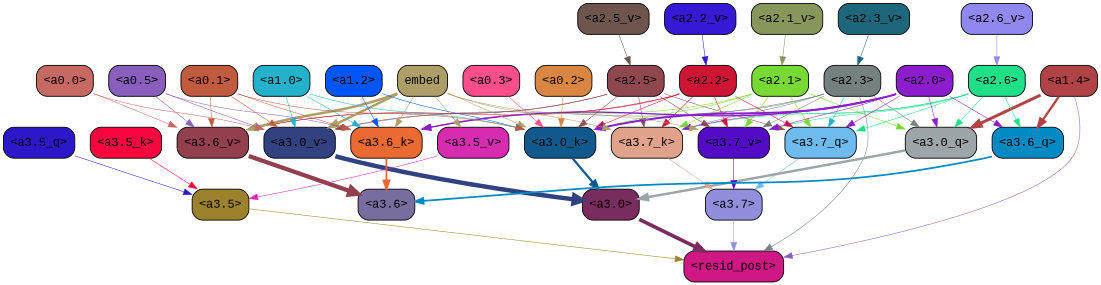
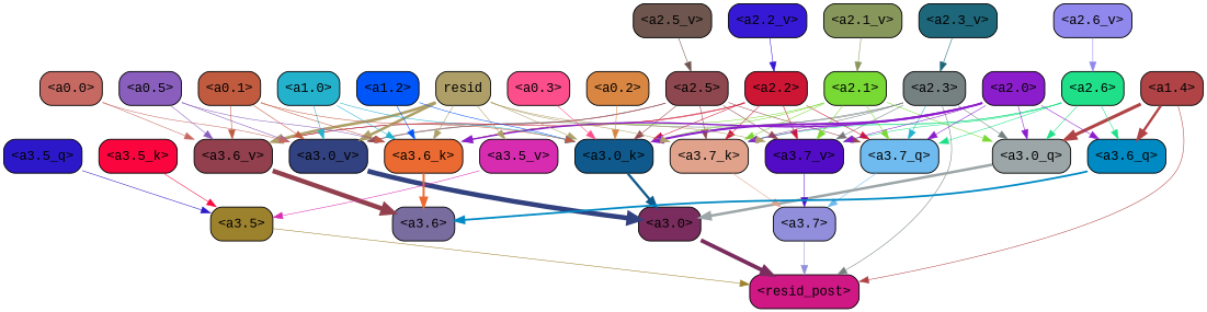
  strict digraph {
    fontname="Liberation Mono"
    splines=true
    node [color=black fontname="Liberation Mono" shape=box style="filled, rounded"]
    edge [color="#8c1dcc" fontname="Liberation Mono" penwidth=0.6]
    "<a3.7>" [fillcolor="#918fdb"]
    "<resid_post>" [fillcolor="#cf1884"]
    "<a3.6>" [fillcolor="#796da0"]
    "<a3.5>" [fillcolor="#9d822e"]
    "<a3.0>" [fillcolor="#792c5d"]
    "<a2.3>" [fillcolor="#758080"]
    "<a3.7_q>" [fillcolor="#6fbaee"]
    "<a3.0_q>" [fillcolor="#9ca6a8"]
    "<a3.7_k>" [fillcolor="#e0a28b"]
    "<a3.0_k>" [fillcolor="#0f598d"]
    "<a3.7_v>" [fillcolor="#520cc6"]
    "<a3.0_v>" [fillcolor="#32417f"]
    "<a1.4>" [fillcolor="#b04345"]
    "<a3.6_q>" [fillcolor="#008ac4"]
    "<a3.5_q>" [fillcolor="#2c18c9"]
    "<a3.6_k>" [fillcolor="#eb6a32"]
    "<a3.5_k>" [fillcolor="#fa053e"]
    "<a3.6_v>" [fillcolor="#923f4e"]
    "<a3.5_v>" [fillcolor="#d82cb0"]
    "<a2.6>" [fillcolor="#1fe088"]
    "<a2.5>" [fillcolor="#8f474f"]
    "<a2.2>" [fillcolor="#cc1634"]
    "<a2.1>" [fillcolor="#78d834"]
    "<a2.0>" [fillcolor="#8c1dcc"]
-   embed [fillcolor="#ae9f68"]
+   embed [fillcolor="#ae9f68" label=resid]
    "<a1.2>" [fillcolor="#0055f8"]
    "<a1.0>" [fillcolor="#24b1cc"]
    "<a0.5>" [fillcolor="#895ebc"]
    "<a0.1>" [fillcolor="#c05b3f"]
    "<a0.3>" [fillcolor="#fd4e8c"]
    "<a0.2>" [fillcolor="#d98643"]
    "<a0.0>" [fillcolor="#c66963"]
    "<a2.6_v>" [fillcolor="#9088ed"]
    "<a2.5_v>" [fillcolor="#6e554e"]
    "<a2.3_v>" [fillcolor="#1e677a"]
    "<a2.2_v>" [fillcolor="#3519d5"]
    "<a2.1_v>" [fillcolor="#87975b"]
    "<a3.7>" -> "<resid_post>" [color="#918fdb"]
    "<a3.5>" -> "<resid_post>" [color="#9d822e"]
    "<a3.0>" -> "<resid_post>" [color="#792c5d" penwidth=4.246885180473328]
    "<a2.3>" -> "<resid_post>" [color="#758080"]
    "<a2.3>" -> "<a3.7_q>" [color="#24b1cc"]
    "<a2.3>" -> "<a3.0_q>" [color="#758080"]
    "<a2.3>" -> "<a3.7_k>" [color="#758080"]
    "<a2.3>" -> "<a3.0_k>" [color="#758080"]
    "<a2.3>" -> "<a3.7_v>" [color="#758080"]
    "<a2.3>" -> "<a3.0_v>" [color="#758080"]
    "<a3.7_q>" -> "<a3.7>" [color="#6fbaee"]
    "<a3.0_q>" -> "<a3.0>" [color="#9ca6a8" penwidth=2.8638100624084473]
    "<a3.7_k>" -> "<a3.7>" [color="#e0a28b"]
    "<a3.0_k>" -> "<a3.0>" [color="#0f598d" penwidth=2.6274144649505615]
    "<a3.7_v>" -> "<a3.7>" [color="#520cc6"]
    "<a3.0_v>" -> "<a3.0>" [color="#32417f" penwidth=5.188832879066467]
-   "<a1.4>" -> "<resid_post>" [color="#895ebc"]
+   "<a1.4>" -> "<resid_post>" [color="#b04345"]
    "<a1.4>" -> "<a3.0_q>" [color="#b04345" penwidth=3.477886103093624]
    "<a1.4>" -> "<a3.6_q>" [color="#b04345" penwidth=2.6487714648246765]
    "<a3.6_q>" -> "<a3.6>" [color="#008ac4" penwidth=2.03758105635643]
    "<a3.5_q>" -> "<a3.5>" [color="#2c18c9"]
    "<a3.6_k>" -> "<a3.6>" [color="#eb6a32" penwidth=2.174198240041733]
    "<a3.5_k>" -> "<a3.5>" [color="#fa053e"]
    "<a3.6_v>" -> "<a3.6>" [color="#923f4e" penwidth=5.002329230308533]
    "<a3.5_v>" -> "<a3.5>" [color="#d82cb0"]
    "<a2.6>" -> "<a3.7_q>" [color="#1fe088"]
    "<a2.6>" -> "<a3.0_q>" [color="#1fe088"]
    "<a2.6>" -> "<a3.7_k>" [color="#1fe088"]
    "<a2.6>" -> "<a3.0_k>" [color="#1fe088"]
    "<a2.6>" -> "<a3.7_v>" [color="#1fe088"]
    "<a2.6>" -> "<a3.6_q>" [color="#1fe088"]
    "<a2.5>" -> "<a3.7_q>" [color="#8f474f"]
    "<a2.5>" -> "<a3.7_k>" [color="#8f474f"]
    "<a2.5>" -> "<a3.0_k>" [color="#8f474f"]
    "<a2.5>" -> "<a3.7_v>" [color="#8f474f"]
    "<a2.5>" -> "<a3.0_v>" [color="#8f474f"]
    "<a2.5>" -> "<a3.6_v>" [color="#8f474f"]
    "<a2.2>" -> "<a3.7_q>" [color="#cc1634"]
    "<a2.2>" -> "<a3.7_k>" [color="#cc1634"]
    "<a2.2>" -> "<a3.0_k>" [color="#cc1634"]
    "<a2.2>" -> "<a3.7_v>" [color="#cc1634"]
    "<a2.2>" -> "<a3.6_k>" [color="#cc1634"]
    "<a2.2>" -> "<a3.6_v>" [color="#cc1634"]
    "<a2.1>" -> "<a3.7_q>" [color="#78d834"]
    "<a2.1>" -> "<a3.0_q>" [color="#78d834"]
    "<a2.1>" -> "<a3.7_k>" [color="#78d834"]
    "<a2.1>" -> "<a3.0_k>" [color="#78d834"]
    "<a2.1>" -> "<a3.7_v>" [color="#78d834"]
    "<a2.1>" -> "<a3.6_k>" [color="#78d834"]
    "<a2.0>" -> "<a3.7_q>"
    "<a2.0>" -> "<a3.0_q>"
    "<a2.0>" -> "<a3.7_k>"
    "<a2.0>" -> "<a3.0_k>" [penwidth=2.23091459274292]
    "<a2.0>" -> "<a3.7_v>"
    "<a2.0>" -> "<a3.6_q>"
    "<a2.0>" -> "<a3.6_k>" [penwidth=1.5417278409004211]
    embed -> "<a3.7_k>" [color="#ae9f68"]
    embed -> "<a3.0_k>" [color="#ae9f68"]
    embed -> "<a3.7_v>" [color="#ae9f68"]
    embed -> "<a3.0_v>" [color="#ae9f68" penwidth=2.8577730655670166]
    embed -> "<a3.6_k>" [color="#ae9f68"]
    embed -> "<a3.6_v>" [color="#ae9f68" penwidth=2.9511587619781494]
    embed -> "<a3.5_v>" [color="#ae9f68"]
    "<a1.2>" -> "<a3.0_k>" [color="#0055f8"]
    "<a1.2>" -> "<a3.6_k>" [color="#0055f8"]
    "<a1.0>" -> "<a3.0_k>" [color="#24b1cc"]
    "<a1.0>" -> "<a3.0_v>" [color="#24b1cc"]
    "<a1.0>" -> "<a3.6_k>" [color="#24b1cc"]
    "<a0.5>" -> "<a3.0_v>" [color="#895ebc" penwidth=0.6446345448493958]
    "<a0.5>" -> "<a3.6_k>" [color="#895ebc"]
    "<a0.5>" -> "<a3.6_v>" [color="#895ebc"]
    "<a0.1>" -> "<a3.0_k>" [color="#c05b3f"]
    "<a0.1>" -> "<a3.0_v>" [color="#c05b3f"]
    "<a0.1>" -> "<a3.6_k>" [color="#c05b3f"]
    "<a0.1>" -> "<a3.6_v>" [color="#c05b3f"]
    "<a0.3>" -> "<a3.0_k>" [color="#fd4e8c"]
    "<a0.2>" -> "<a3.0_k>" [color="#d98643"]
    "<a0.0>" -> "<a3.0_v>" [color="#c66963"]
    "<a0.0>" -> "<a3.6_v>" [color="#c66963"]
    "<a2.6_v>" -> "<a2.6>" [color="#9088ed"]
    "<a2.5_v>" -> "<a2.5>" [color="#6e554e"]
    "<a2.3_v>" -> "<a2.3>" [color="#1e677a"]
    "<a2.2_v>" -> "<a2.2>" [color="#3519d5"]
    "<a2.1_v>" -> "<a2.1>" [color="#87975b"]
  }
